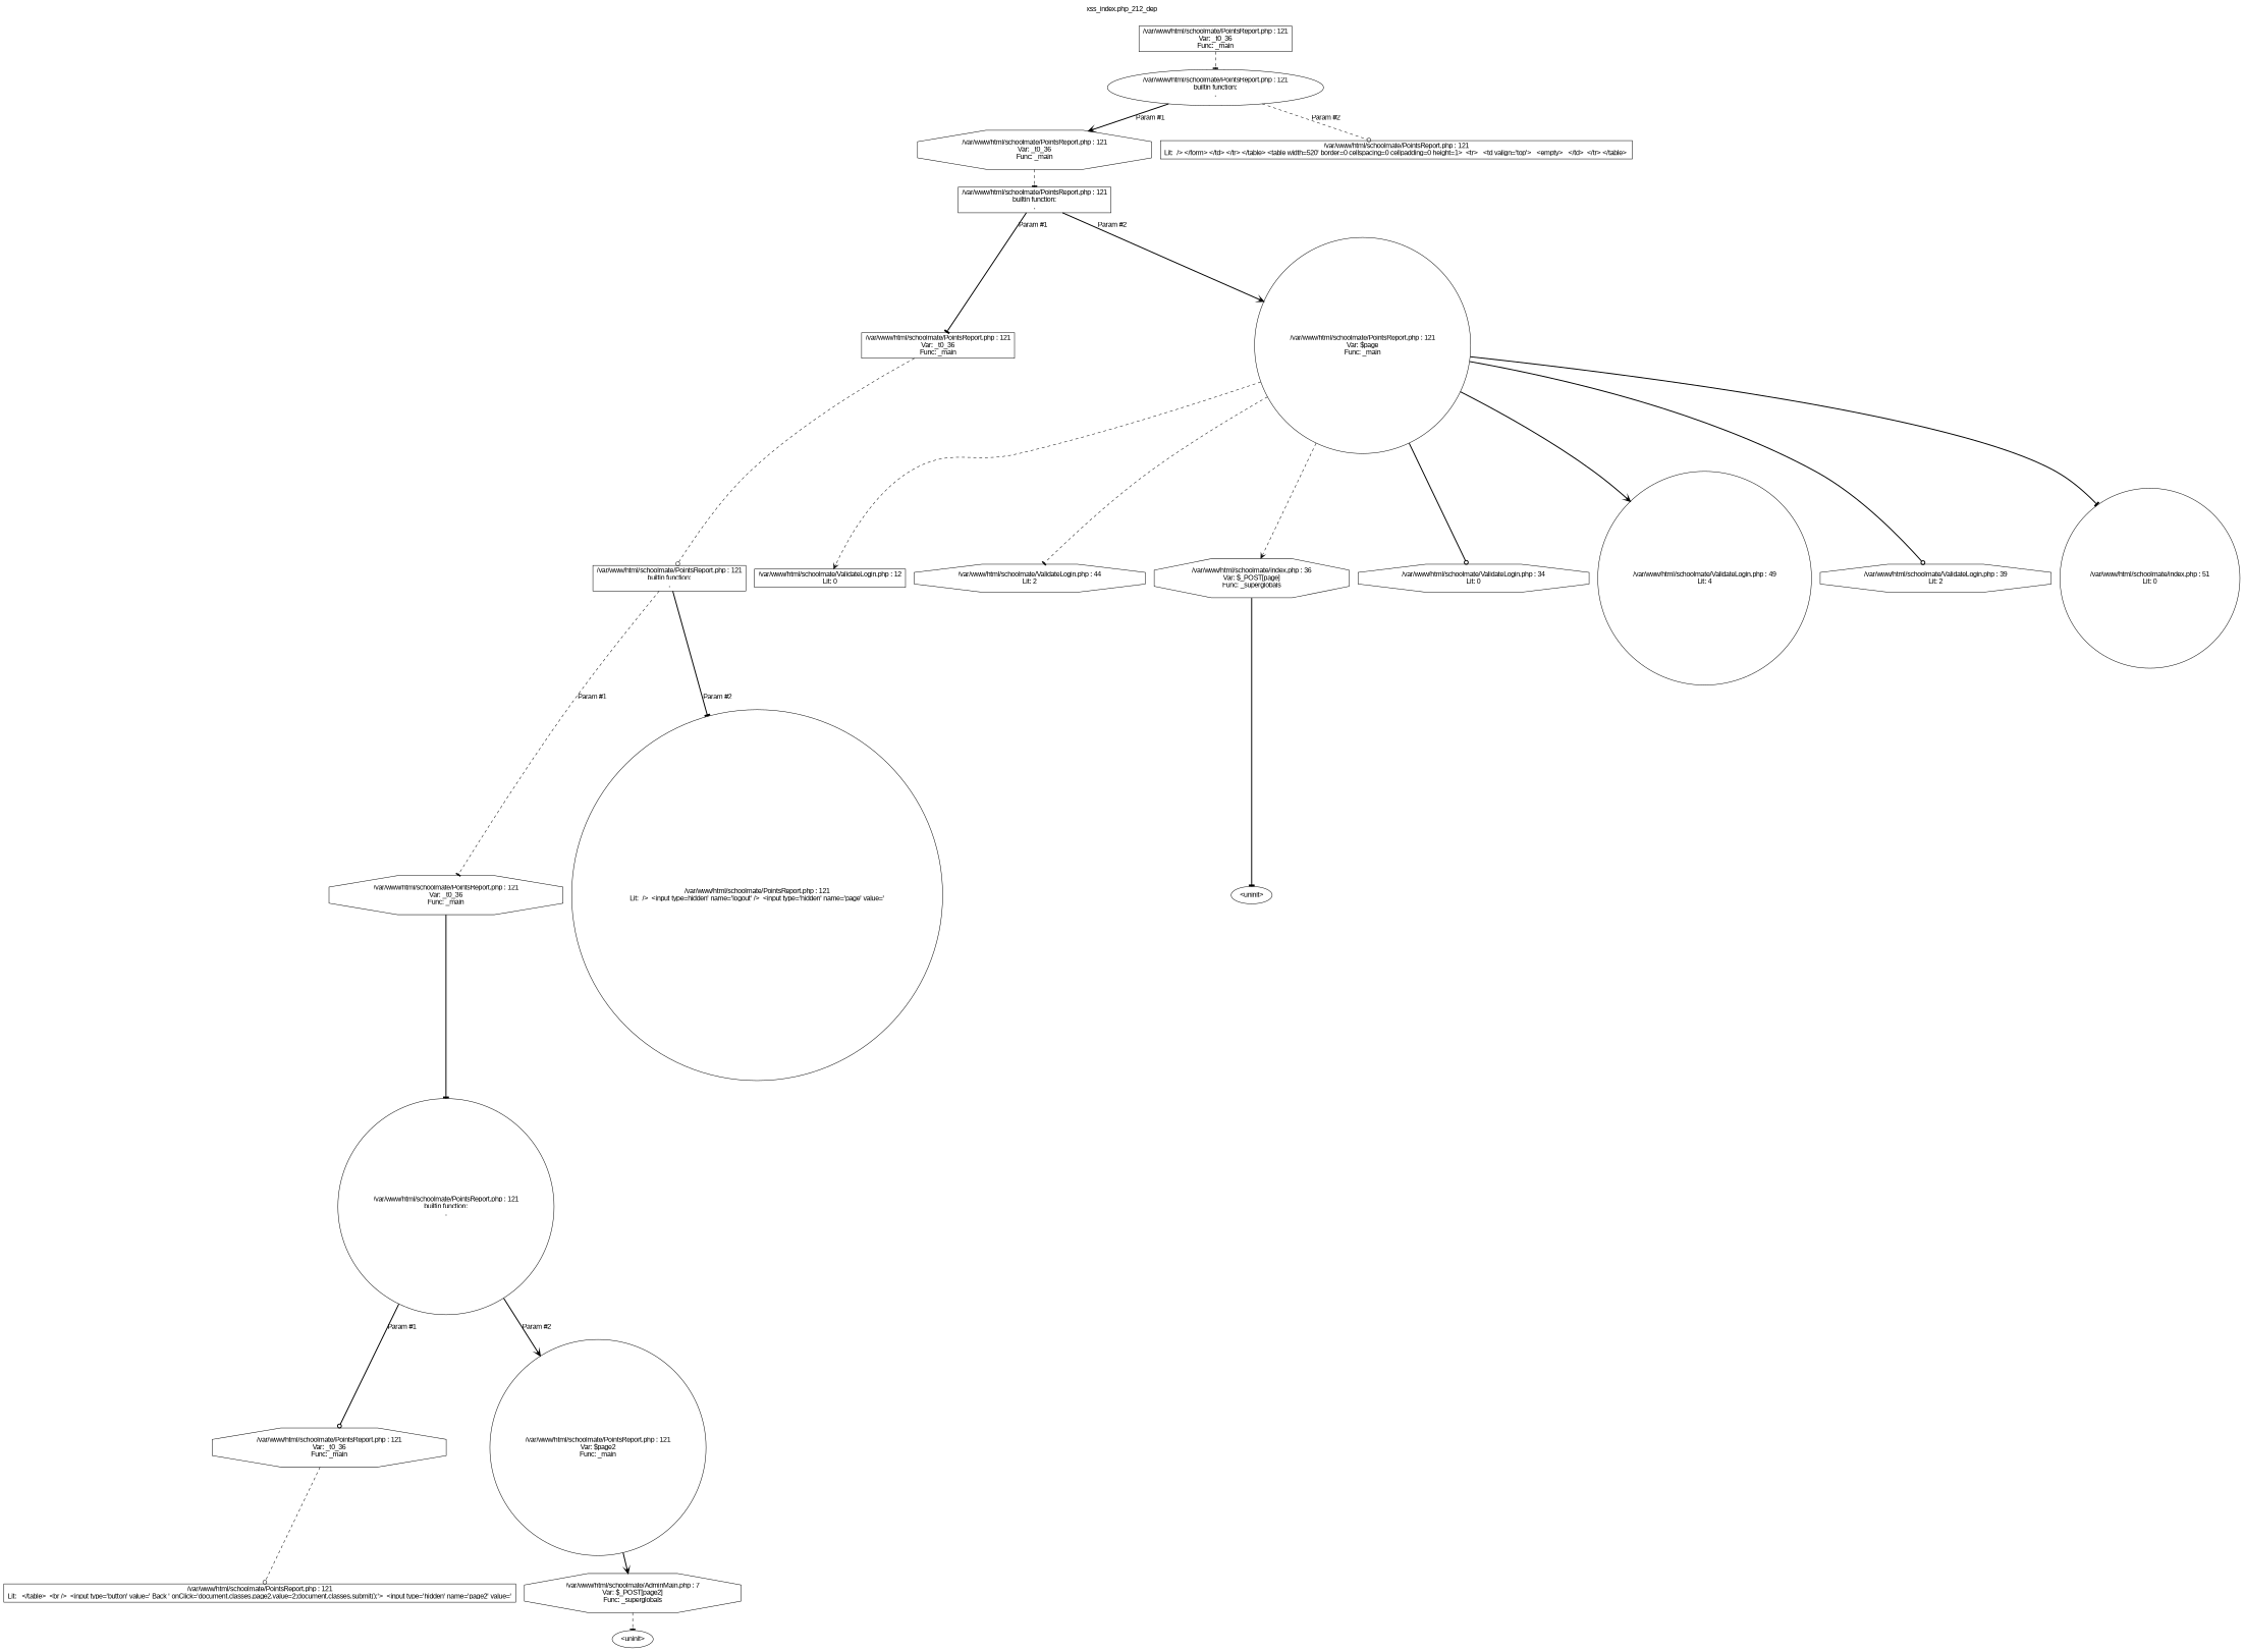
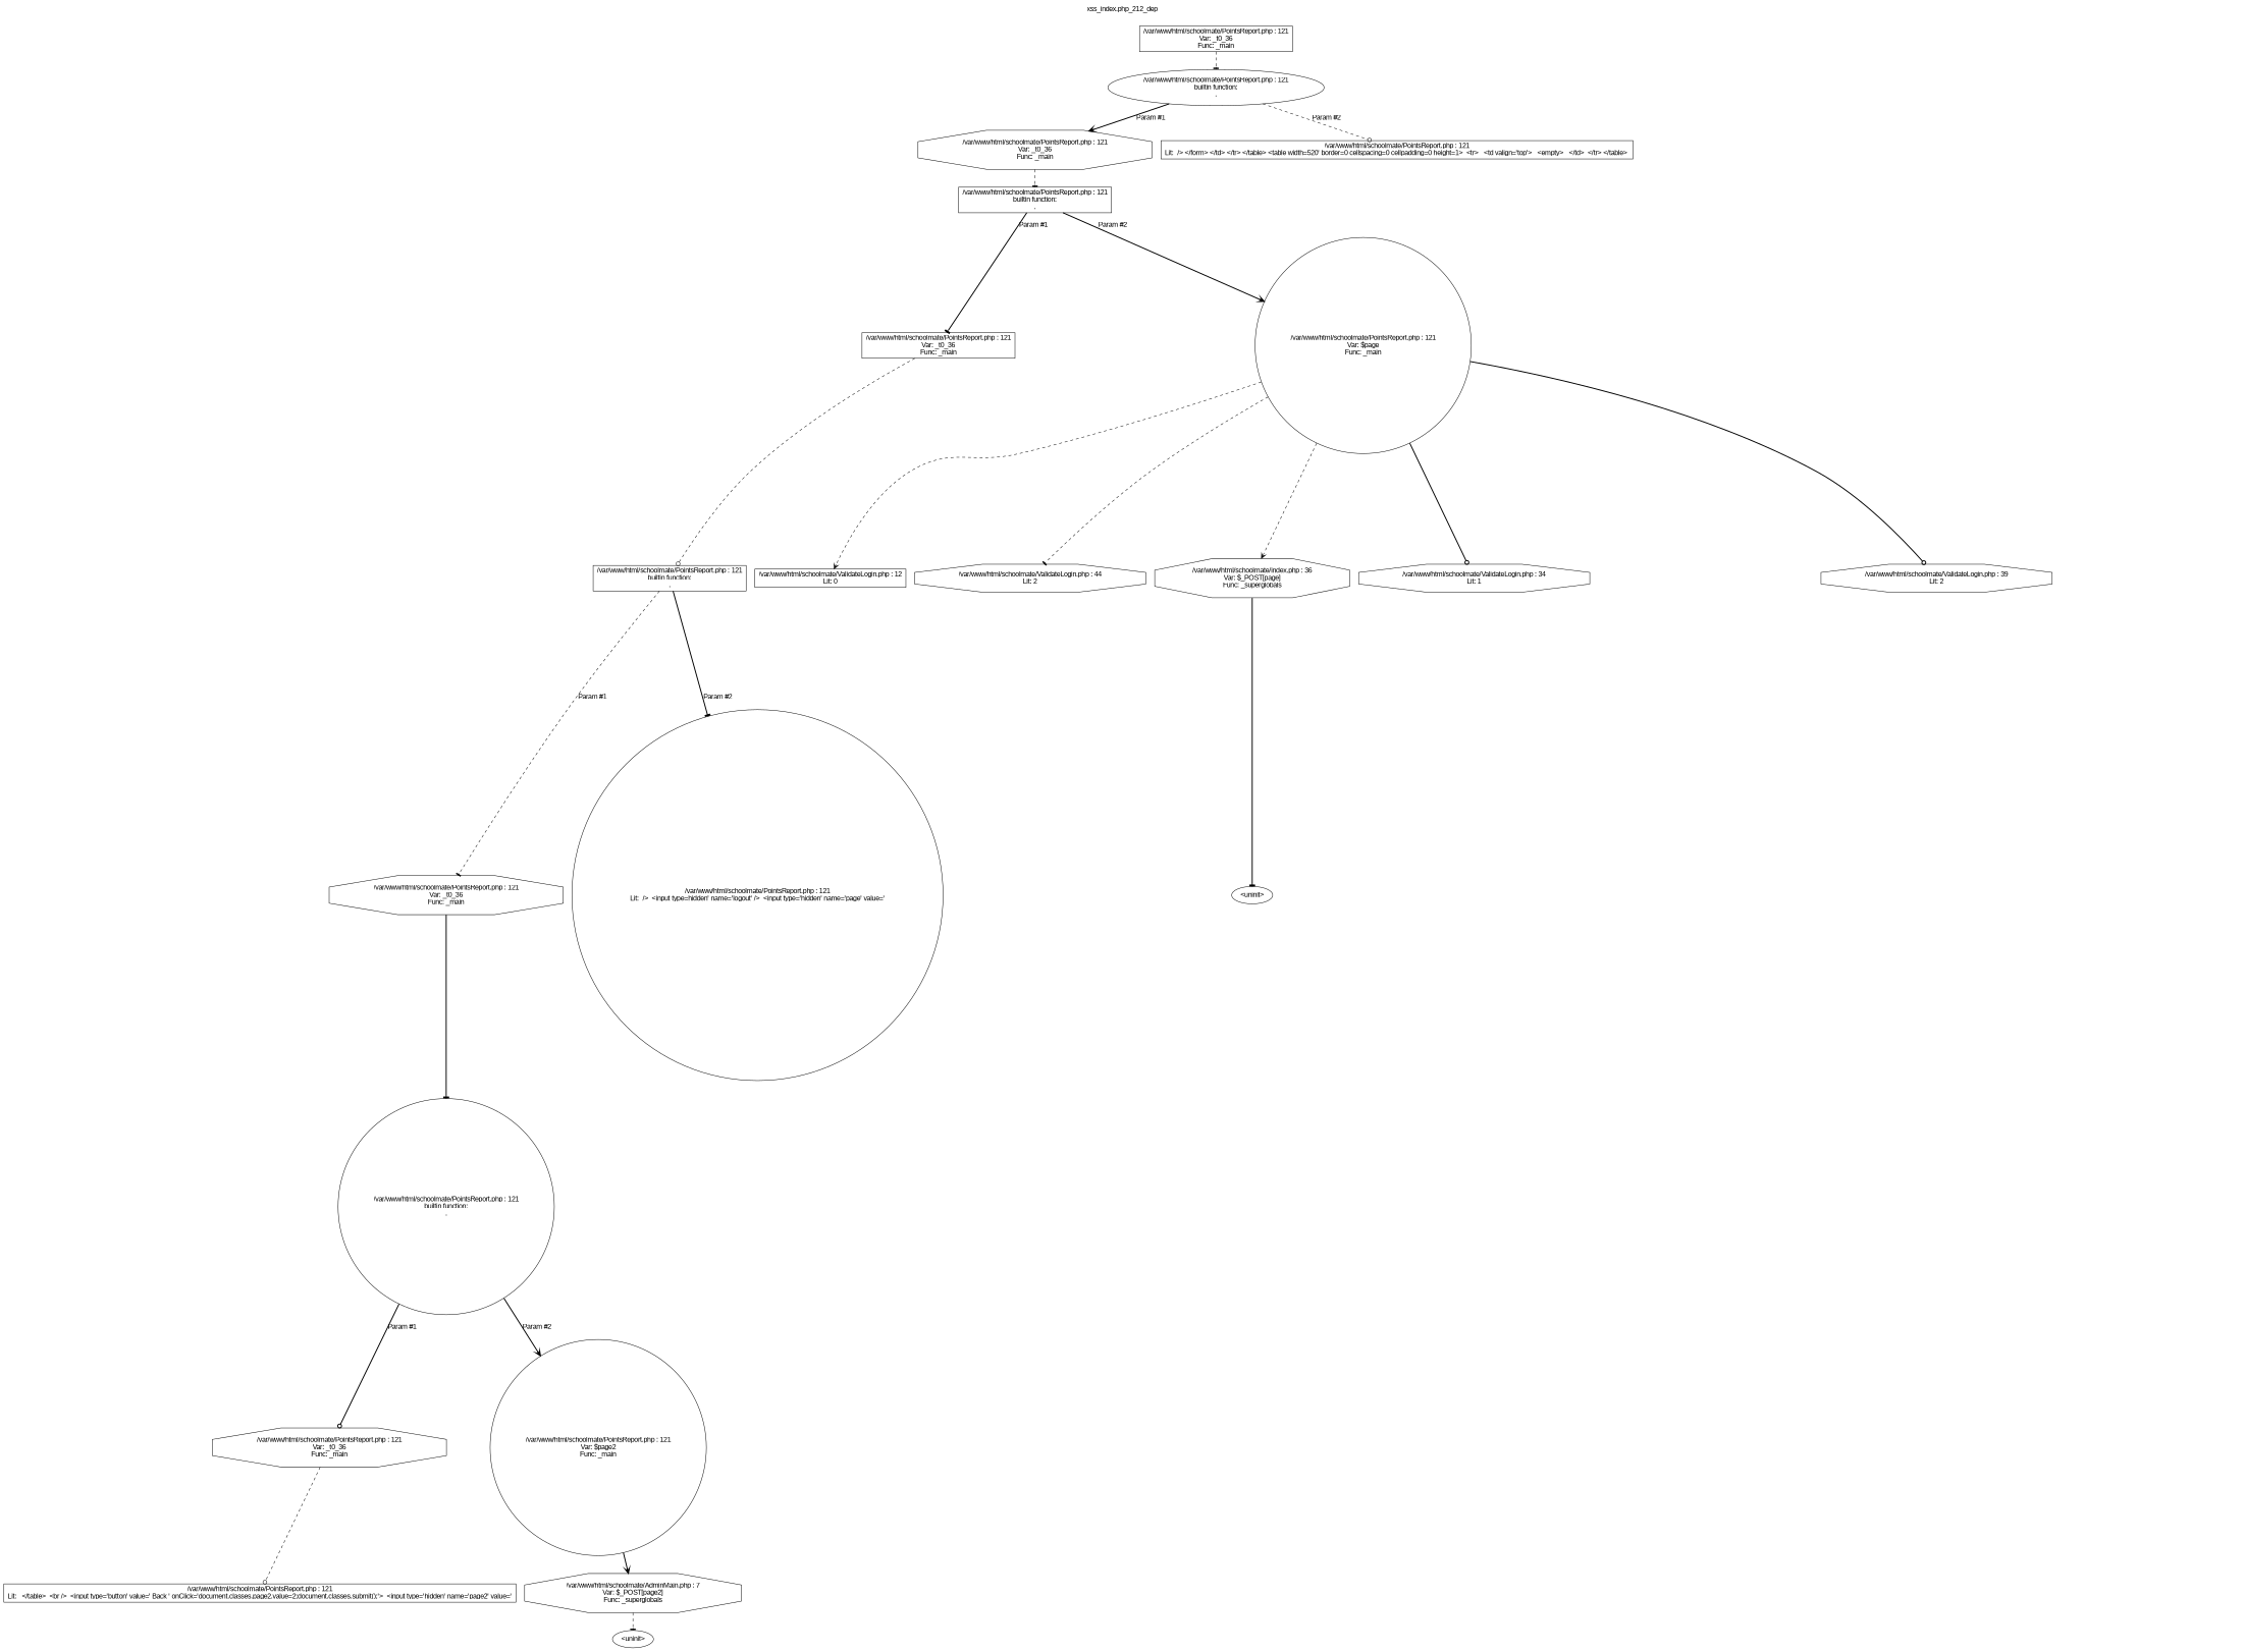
  digraph {
    fontname="Liberation Sans"
    label="xss_index.php_212_dep"
    labelloc=t
    node [fontname="Liberation Sans" shape=octagon]
    edge [arrowhead=tee fontname="Liberation Sans" style=bold]
    n1 [label="/var/www/html/schoolmate/PointsReport.php : 121\nVar: _t0_36\nFunc: _main\n" shape=box]
    n2 [label="/var/www/html/schoolmate/PointsReport.php : 121\nbuiltin function:\n.\n" shape=ellipse]
    n3 [label="/var/www/html/schoolmate/PointsReport.php : 121\nVar: _t0_36\nFunc: _main\n"]
    n4 [label="/var/www/html/schoolmate/PointsReport.php : 121\nLit:  /> </form> </td> </tr> </table> <table width=520' border=0 cellspacing=0 cellpadding=0 height=1>  <tr>   <td valign='top'>   <empty>   </td>  </tr> </table> \n" shape=box]
    n5 [label="/var/www/html/schoolmate/PointsReport.php : 121\nbuiltin function:\n.\n" shape=box]
    n6 [label="/var/www/html/schoolmate/PointsReport.php : 121\nVar: _t0_36\nFunc: _main\n" shape=box]
    n7 [label="/var/www/html/schoolmate/PointsReport.php : 121\nVar: $page\nFunc: _main\n" shape=circle]
    n8 [label="/var/www/html/schoolmate/PointsReport.php : 121\nbuiltin function:\n.\n" shape=box]
    n9 [label="/var/www/html/schoolmate/ValidateLogin.php : 12\nLit: 0\n" shape=box]
    n10 [label="/var/www/html/schoolmate/ValidateLogin.php : 44\nLit: 2\n"]
    n11 [label="/var/www/html/schoolmate/index.php : 36\nVar: $_POST[page]\nFunc: _superglobals\n"]
-   n12 [label="/var/www/html/schoolmate/ValidateLogin.php : 34\nLit: 0\n"]
-   n13 [label="/var/www/html/schoolmate/ValidateLogin.php : 49\nLit: 4\n" shape=circle]
+   n12 [label="/var/www/html/schoolmate/ValidateLogin.php : 34\nLit: 1\n"]
    n14 [label="/var/www/html/schoolmate/ValidateLogin.php : 39\nLit: 2\n"]
-   n15 [label="/var/www/html/schoolmate/index.php : 51\nLit: 0\n" shape=circle]
    n16 [label="/var/www/html/schoolmate/PointsReport.php : 121\nVar: _t0_36\nFunc: _main\n"]
    n17 [label="/var/www/html/schoolmate/PointsReport.php : 121\nLit:  />  <input type=hidden' name='logout' />  <input type='hidden' name='page' value='\n" shape=circle]
    n18 [label="/var/www/html/schoolmate/PointsReport.php : 121\nbuiltin function:\n.\n" shape=circle]
    n19 [label="/var/www/html/schoolmate/PointsReport.php : 121\nVar: _t0_36\nFunc: _main\n"]
    n20 [label="/var/www/html/schoolmate/PointsReport.php : 121\nVar: $page2\nFunc: _main\n" shape=circle]
    n21 [label="/var/www/html/schoolmate/PointsReport.php : 121\nLit:   </table>  <br />  <input type='button' value=' Back ' onClick='document.classes.page2.value=2;document.classes.submit();'>  <input type='hidden' name='page2' value='\n" shape=box]
    n22 [label="/var/www/html/schoolmate/AdminMain.php : 7\nVar: $_POST[page2]\nFunc: _superglobals\n"]
    n23 [label="<uninit>" shape=ellipse]
    n24 [label="<uninit>" shape=ellipse]
    n1 -> n2 [style=dashed]
    n2 -> n3 [arrowhead=vee label="Param #1"]
    n2 -> n4 [arrowhead=odot label="Param #2" style=dashed]
    n3 -> n5 [style=dashed]
    n5 -> n6 [label="Param #1"]
    n5 -> n7 [arrowhead=vee label="Param #2"]
    n6 -> n8 [arrowhead=odot style=dashed]
    n7 -> n9 [arrowhead=vee style=dashed]
    n7 -> n10 [style=dashed]
    n7 -> n11 [arrowhead=vee style=dashed]
    n7 -> n12 [arrowhead=odot]
-   n7 -> n13 [arrowhead=vee]
    n7 -> n14 [arrowhead=odot]
-   n7 -> n15
    n8 -> n16 [label="Param #1" style=dashed]
    n8 -> n17 [label="Param #2"]
    n11 -> n24
    n16 -> n18
    n18 -> n19 [arrowhead=odot label="Param #1"]
    n18 -> n20 [arrowhead=vee label="Param #2"]
    n19 -> n21 [arrowhead=odot style=dashed]
    n20 -> n22 [arrowhead=vee]
    n22 -> n23 [style=dashed]
  }
